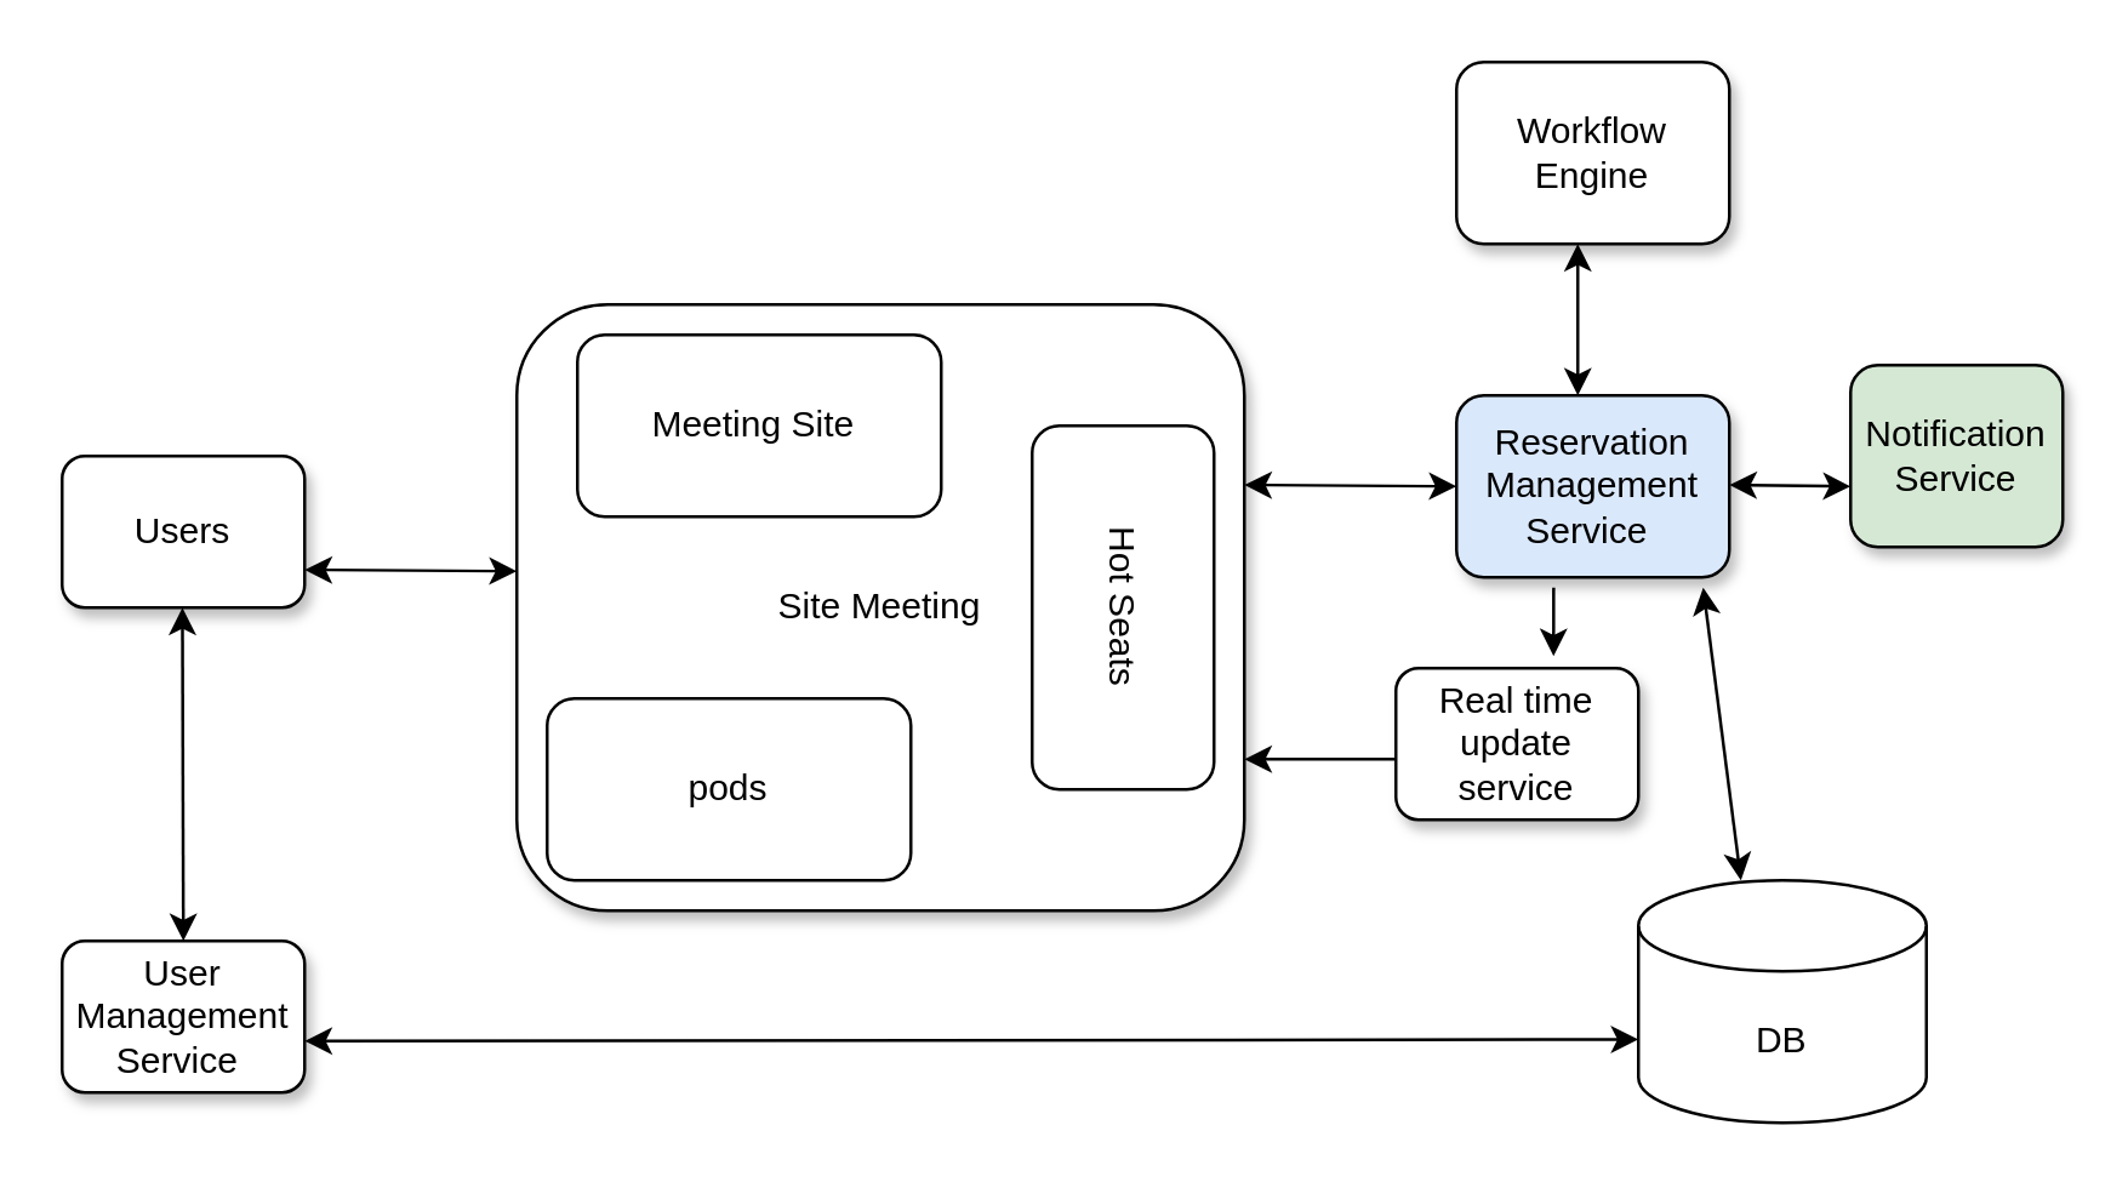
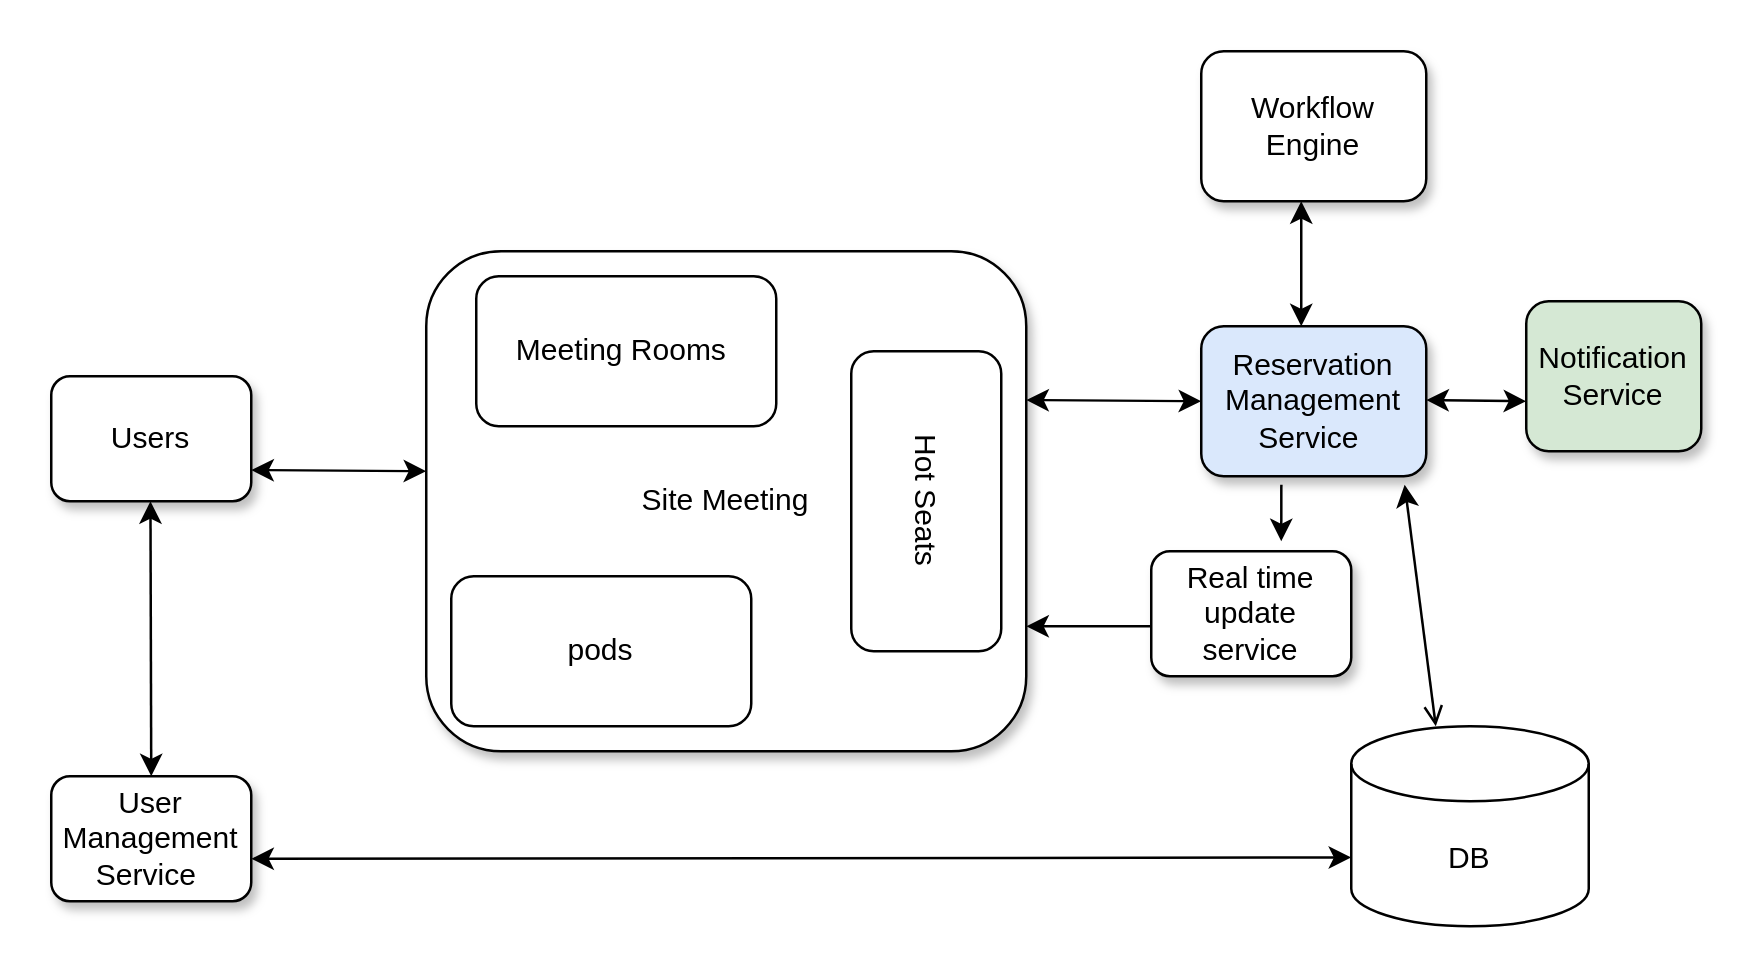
  <mxCell id="0" />
  <mxCell id="1" parent="0" />
  <mxCell id="2" value="Users" style="rounded=1;whiteSpace=wrap;html=1;shadow=1;" parent="1" vertex="1"><mxGeometry x="20" y="150" width="80" height="50" as="geometry" /></mxCell>
  <mxCell id="3" value="Site Meeting" style="rounded=1;whiteSpace=wrap;html=1;glass=0;shadow=1;sketch=0;" parent="1" vertex="1"><mxGeometry x="170" y="100" width="240" height="200" as="geometry" /></mxCell>
- <mxCell id="4" value="Meeting Site&amp;nbsp;" style="rounded=1;whiteSpace=wrap;html=1;glass=0;sketch=0;shadow=0;" parent="1" vertex="1"><mxGeometry x="190" y="110" width="120" height="60" as="geometry" /></mxCell>
+ <mxCell id="4" value="Meeting Rooms&amp;nbsp;" style="rounded=1;whiteSpace=wrap;html=1;glass=0;sketch=0;shadow=0;" parent="1" vertex="1"><mxGeometry x="190" y="110" width="120" height="60" as="geometry" /></mxCell>
  <mxCell id="5" value="pods" style="rounded=1;whiteSpace=wrap;html=1;" parent="1" vertex="1"><mxGeometry x="180" y="230" width="120" height="60" as="geometry" /></mxCell>
  <mxCell id="6" value="Hot Seats" style="rounded=1;whiteSpace=wrap;html=1;rotation=90;" parent="1" vertex="1"><mxGeometry x="310" y="170" width="120" height="60" as="geometry" /></mxCell>
  <mxCell id="7" value="Reservation Management Service&amp;nbsp;" style="rounded=1;whiteSpace=wrap;html=1;shadow=1;fillColor=#dae8fc;" parent="1" vertex="1"><mxGeometry x="480" y="130" width="90" height="60" as="geometry" /></mxCell>
  <mxCell id="8" value="User Management Service&amp;nbsp;" style="rounded=1;whiteSpace=wrap;html=1;shadow=1;" parent="1" vertex="1"><mxGeometry x="20" y="310" width="80" height="50" as="geometry" /></mxCell>
  <mxCell id="9" value="DB" style="shape=cylinder3;whiteSpace=wrap;html=1;boundedLbl=1;backgroundOutline=1;size=15;" parent="1" vertex="1"><mxGeometry x="540" y="290" width="95" height="80" as="geometry" /></mxCell>
  <mxCell id="10" value="" style="endArrow=classic;startArrow=classic;html=1;exitX=1;exitY=0.75;exitDx=0;exitDy=0;" parent="1" source="2" edge="1"><mxGeometry width="50" height="50" relative="1" as="geometry"><mxPoint x="190" y="170" as="sourcePoint" /><mxPoint x="170" y="188" as="targetPoint" /><Array as="points" /></mxGeometry></mxCell>
- <mxCell id="11" value="" style="endArrow=classic;startArrow=classic;html=1;entryX=0.356;entryY=0;entryDx=0;entryDy=0;entryPerimeter=0;exitX=0.904;exitY=1.056;exitDx=0;exitDy=0;exitPerimeter=0;" parent="1" source="7" target="9" edge="1"><mxGeometry width="50" height="50" relative="1" as="geometry"><mxPoint x="560" y="200" as="sourcePoint" /><mxPoint x="640" y="290" as="targetPoint" /><Array as="points" /></mxGeometry></mxCell>
+ <mxCell id="11" value="" style="endArrow=open;startArrow=classic;html=1;entryX=0.356;entryY=0;entryDx=0;entryDy=0;entryPerimeter=0;exitX=0.904;exitY=1.056;exitDx=0;exitDy=0;exitPerimeter=0;" parent="1" source="7" target="9" edge="1"><mxGeometry width="50" height="50" relative="1" as="geometry"><mxPoint x="560" y="200" as="sourcePoint" /><mxPoint x="640" y="290" as="targetPoint" /><Array as="points" /></mxGeometry></mxCell>
  <mxCell id="12" value="" style="endArrow=classic;startArrow=classic;html=1;entryX=0;entryY=0;entryDx=0;entryDy=52.5;entryPerimeter=0;" parent="1" target="9" edge="1"><mxGeometry width="50" height="50" relative="1" as="geometry"><mxPoint x="100" y="343" as="sourcePoint" /><mxPoint x="440" y="369.5" as="targetPoint" /><Array as="points" /></mxGeometry></mxCell>
  <mxCell id="13" value="" style="endArrow=classic;startArrow=classic;html=1;exitX=0.496;exitY=1;exitDx=0;exitDy=0;exitPerimeter=0;entryX=0.5;entryY=0;entryDx=0;entryDy=0;" parent="1" source="2" target="8" edge="1"><mxGeometry width="50" height="50" relative="1" as="geometry"><mxPoint x="80.14" y="223.36" as="sourcePoint" /><mxPoint x="79.5" y="310" as="targetPoint" /><Array as="points" /></mxGeometry></mxCell>
  <mxCell id="14" value="Workflow Engine" style="rounded=1;whiteSpace=wrap;html=1;glass=0;sketch=0;shadow=1;" parent="1" vertex="1"><mxGeometry x="480" y="20" width="90" height="60" as="geometry" /></mxCell>
  <mxCell id="15" value="" style="endArrow=classic;startArrow=classic;html=1;" parent="1" edge="1"><mxGeometry width="50" height="50" relative="1" as="geometry"><mxPoint x="520" y="80" as="sourcePoint" /><mxPoint x="520" y="130" as="targetPoint" /><Array as="points" /></mxGeometry></mxCell>
  <mxCell id="16" value="Notification Service" style="rounded=1;whiteSpace=wrap;html=1;shadow=1;fillColor=#d5e8d4;" parent="1" vertex="1"><mxGeometry x="610" y="120" width="70" height="60" as="geometry" /></mxCell>
  <mxCell id="17" value="" style="endArrow=classic;startArrow=classic;html=1;exitX=1;exitY=0.5;exitDx=0;exitDy=0;entryX=0;entryY=0.5;entryDx=0;entryDy=0;" parent="1" target="7" edge="1"><mxGeometry width="50" height="50" relative="1" as="geometry"><mxPoint x="410" y="159.5" as="sourcePoint" /><mxPoint x="450" y="160" as="targetPoint" /><Array as="points" /></mxGeometry></mxCell>
  <mxCell id="18" value="Real time update service" style="rounded=1;whiteSpace=wrap;html=1;shadow=1;" parent="1" vertex="1"><mxGeometry x="460" y="220" width="80" height="50" as="geometry" /></mxCell>
  <mxCell id="19" value="" style="endArrow=classic;html=1;exitX=0.356;exitY=1.056;exitDx=0;exitDy=0;exitPerimeter=0;" parent="1" source="7" edge="1"><mxGeometry width="50" height="50" relative="1" as="geometry"><mxPoint x="540" y="225" as="sourcePoint" /><mxPoint x="512" y="216" as="targetPoint" /></mxGeometry></mxCell>
  <mxCell id="20" value="" style="endArrow=classic;html=1;entryX=1;entryY=0.75;entryDx=0;entryDy=0;" parent="1" target="3" edge="1"><mxGeometry width="50" height="50" relative="1" as="geometry"><mxPoint x="460" y="250" as="sourcePoint" /><mxPoint x="490" y="256.32" as="targetPoint" /></mxGeometry></mxCell>
  <mxCell id="21" value="" style="endArrow=classic;startArrow=classic;html=1;exitX=1;exitY=0.5;exitDx=0;exitDy=0;" parent="1" edge="1"><mxGeometry width="50" height="50" relative="1" as="geometry"><mxPoint x="570" y="159.5" as="sourcePoint" /><mxPoint x="610" y="160" as="targetPoint" /><Array as="points" /></mxGeometry></mxCell>
